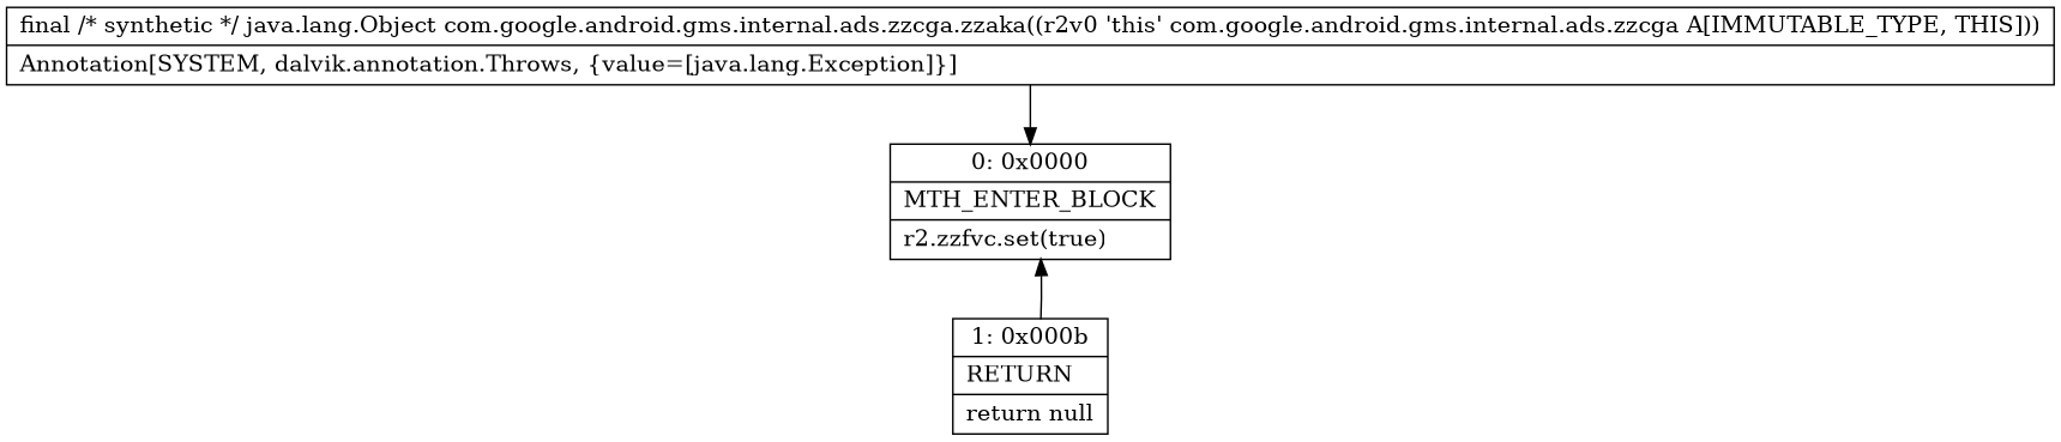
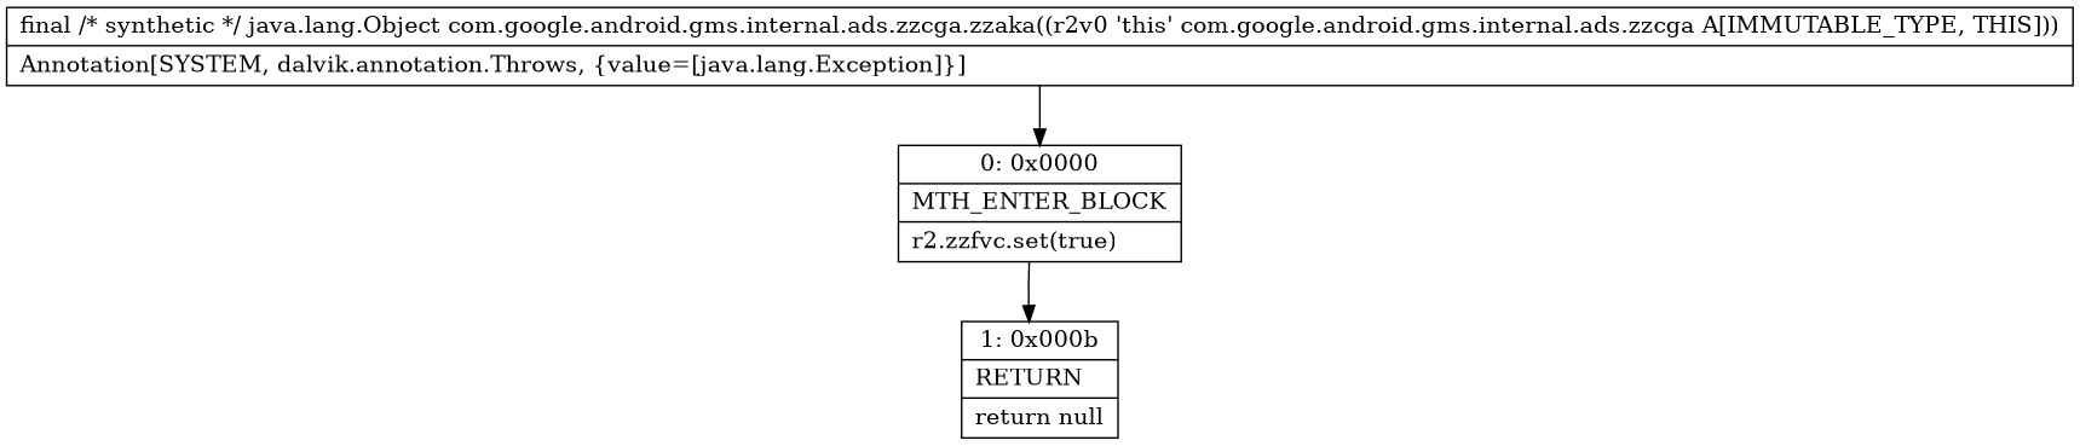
  digraph {
    node [shape=record]
    n1 [label="{0\:\ 0x0000|MTH_ENTER_BLOCK\l|r2.zzfvc.set(true)\l}"]
    n2 [label="{1\:\ 0x000b|RETURN\l|return null\l}"]
    n3 [label="{final \/* synthetic *\/ java.lang.Object com.google.android.gms.internal.ads.zzcga.zzaka((r2v0 'this' com.google.android.gms.internal.ads.zzcga A[IMMUTABLE_TYPE, THIS]))  | Annotation[SYSTEM, dalvik.annotation.Throws, \{value=[java.lang.Exception]\}]\l}"]
-   n2 -> n1
+   n1 -> n2
    n3 -> n1
  }
